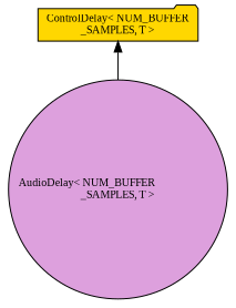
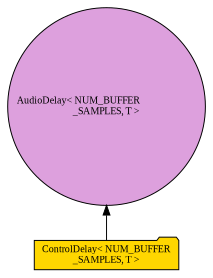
  digraph {
    fontname="Liberation Serif"
    node [color=black fontname="Liberation Serif" fontsize=10 style=filled]
    n1 [fillcolor=gold fontcolor=black height=0.2 label="ControlDelay\< NUM_BUFFER\l_SAMPLES, T \>" shape=folder width=0.4]
    n2 [fillcolor=plum height=0.2 label="AudioDelay\< NUM_BUFFER\l_SAMPLES, T \>" shape=circle width=0.4]
-   n1 -> n2 [color=black dir=back fontname="Liberation Serif" fontsize=10 labelfontname=Helvetica labelfontsize=10 style=solid]
+   n2 -> n1 [color=black dir=back fontname="Liberation Serif" fontsize=10 labelfontname=Helvetica labelfontsize=10 style=solid]
  }
